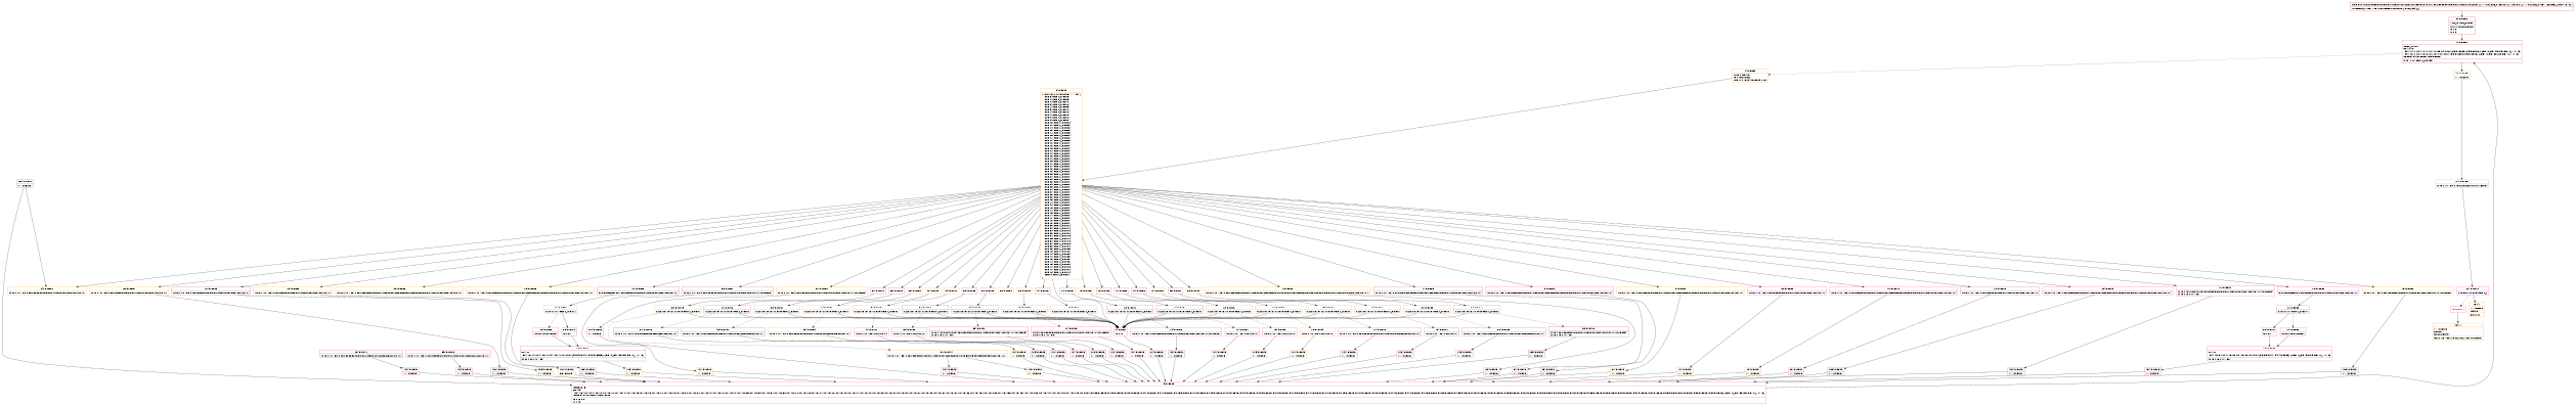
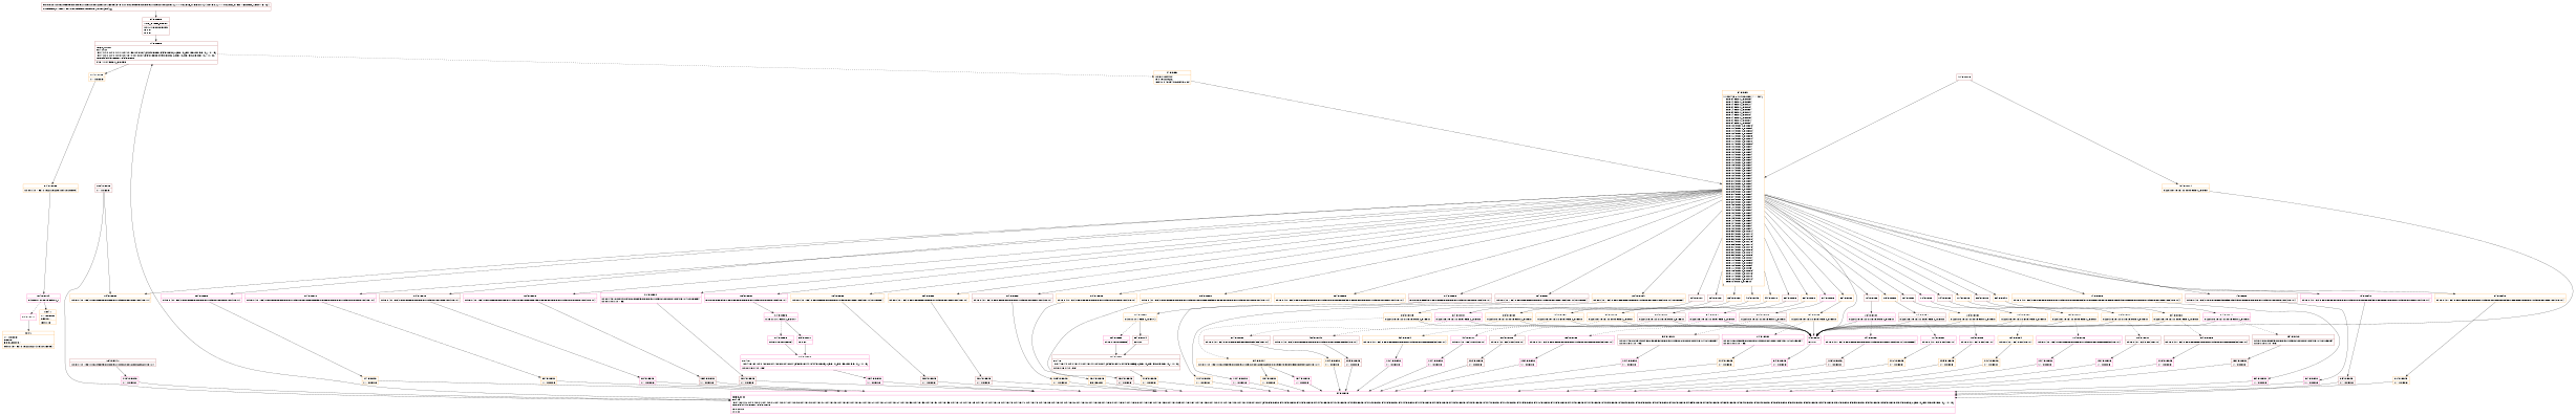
  digraph {
    fontname=Lato
    node [color=darkorange fontname=Lato shape=record]
    edge [fontname=Lato]
    n1 [color=brown label="{0\:\ 0x0000|MTH_ENTER_BLOCK\l|int r4 = r9.zzhjq.length\lr3 = 0\lr2 = 0\l}"]
    n2 [color=brown label="{1\:\ 0x0008|LOOP_START\lPHI: r2 r3 \l  PHI: (r2v2 int) = (r2v1 int), (r2v50 int) binds: [B:0:0x0000, B:5:0x0020] A[DONT_GENERATE, DONT_INLINE]\l  PHI: (r3v1 int) = (r3v0 int), (r3v2 int) binds: [B:0:0x0000, B:5:0x0020] A[DONT_GENERATE, DONT_INLINE]\lLOOP:0: B:1:0x0008\-\>B:5:0x0020\l|if (r3 \>= r4) goto L_0x0255\l}"]
    n3 [label="{2\:\ 0x000a|int r0 = zzgu(r3)\lr5 = r9.zzhjq[r3]\llong r6 = (long) (1048575 & r0)\l}"]
    n4 [label="{91\:\ 0x0255|SYNTHETIC\l}"]
    n5 [label="{3\:\ 0x001c|switch(((r0 & 267386880) \>\>\> 20)) \{\l    case 0: goto L_0x0025;\l    case 1: goto L_0x0035;\l    case 2: goto L_0x0041;\l    case 3: goto L_0x004d;\l    case 4: goto L_0x0059;\l    case 5: goto L_0x0061;\l    case 6: goto L_0x006d;\l    case 7: goto L_0x0075;\l    case 8: goto L_0x0081;\l    case 9: goto L_0x008f;\l    case 10: goto L_0x009d;\l    case 11: goto L_0x00aa;\l    case 12: goto L_0x00b3;\l    case 13: goto L_0x00bc;\l    case 14: goto L_0x00c5;\l    case 15: goto L_0x00d2;\l    case 16: goto L_0x00db;\l    case 17: goto L_0x00e8;\l    case 18: goto L_0x00f7;\l    case 19: goto L_0x00f7;\l    case 20: goto L_0x00f7;\l    case 21: goto L_0x00f7;\l    case 22: goto L_0x00f7;\l    case 23: goto L_0x00f7;\l    case 24: goto L_0x00f7;\l    case 25: goto L_0x00f7;\l    case 26: goto L_0x00f7;\l    case 27: goto L_0x00f7;\l    case 28: goto L_0x00f7;\l    case 29: goto L_0x00f7;\l    case 30: goto L_0x00f7;\l    case 31: goto L_0x00f7;\l    case 32: goto L_0x00f7;\l    case 33: goto L_0x00f7;\l    case 34: goto L_0x00f7;\l    case 35: goto L_0x00f7;\l    case 36: goto L_0x00f7;\l    case 37: goto L_0x00f7;\l    case 38: goto L_0x00f7;\l    case 39: goto L_0x00f7;\l    case 40: goto L_0x00f7;\l    case 41: goto L_0x00f7;\l    case 42: goto L_0x00f7;\l    case 43: goto L_0x00f7;\l    case 44: goto L_0x00f7;\l    case 45: goto L_0x00f7;\l    case 46: goto L_0x00f7;\l    case 47: goto L_0x00f7;\l    case 48: goto L_0x00f7;\l    case 49: goto L_0x00f7;\l    case 50: goto L_0x0104;\l    case 51: goto L_0x0111;\l    case 52: goto L_0x0128;\l    case 53: goto L_0x013b;\l    case 54: goto L_0x014e;\l    case 55: goto L_0x0161;\l    case 56: goto L_0x0170;\l    case 57: goto L_0x0183;\l    case 58: goto L_0x0192;\l    case 59: goto L_0x01a5;\l    case 60: goto L_0x01ba;\l    case 61: goto L_0x01cd;\l    case 62: goto L_0x01e0;\l    case 63: goto L_0x01ef;\l    case 64: goto L_0x01fe;\l    case 65: goto L_0x020d;\l    case 66: goto L_0x0220;\l    case 67: goto L_0x022f;\l    case 68: goto L_0x0242;\l    default: goto L_0x001f;\l\}\l}"]
    n6 [label="{86\:\ 0x0255|int r0 = (r2 * 53) + r9.zzhke.zzao(r10).hashCode()\l}"]
    n7 [color=deeppink label="{4\:\ 0x001f|r0 = r2\l}"]
    n8 [label="{6\:\ 0x0025|int r0 = (r2 * 53) + com.google.android.gms.internal.ads.zzdoc.zzft(java.lang.Double.doubleToLongBits(com.google.android.gms.internal.ads.zzdqy.zzo(r10, r6)))\l}"]
    n9 [color=brown label="{7\:\ 0x0035|int r0 = (r2 * 53) + java.lang.Float.floatToIntBits(com.google.android.gms.internal.ads.zzdqy.zzn(r10, r6))\l}"]
    n10 [color=deeppink label="{8\:\ 0x0041|int r0 = (r2 * 53) + com.google.android.gms.internal.ads.zzdoc.zzft(com.google.android.gms.internal.ads.zzdqy.zzl(r10, r6))\l}"]
    n11 [label="{9\:\ 0x004d|int r0 = (r2 * 53) + com.google.android.gms.internal.ads.zzdoc.zzft(com.google.android.gms.internal.ads.zzdqy.zzl(r10, r6))\l}"]
    n12 [color=deeppink label="{10\:\ 0x0059|int r0 = (r2 * 53) + com.google.android.gms.internal.ads.zzdqy.zzk(r10, r6)\l}"]
    n13 [color=deeppink label="{11\:\ 0x0061|int r0 = (r2 * 53) + com.google.android.gms.internal.ads.zzdoc.zzft(com.google.android.gms.internal.ads.zzdqy.zzl(r10, r6))\l}"]
    n14 [color=brown label="{12\:\ 0x006d|int r0 = (r2 * 53) + com.google.android.gms.internal.ads.zzdqy.zzk(r10, r6)\l}"]
    n15 [color=deeppink label="{13\:\ 0x0075|int r0 = (r2 * 53) + com.google.android.gms.internal.ads.zzdoc.zzbh(com.google.android.gms.internal.ads.zzdqy.zzm(r10, r6))\l}"]
    n16 [color=deeppink label="{14\:\ 0x0081|int r0 = ((java.lang.String) com.google.android.gms.internal.ads.zzdqy.zzp(r10, r6)).hashCode()\lint r0 = r0 + (r2 * 53)\l}"]
    n17 [color=deeppink label="{15\:\ 0x008f|java.lang.Object r0 = com.google.android.gms.internal.ads.zzdqy.zzp(r10, r6)\l}"]
    n18 [label="{19\:\ 0x009d|int r0 = (r2 * 53) + com.google.android.gms.internal.ads.zzdqy.zzp(r10, r6).hashCode()\l}"]
    n19 [label="{20\:\ 0x00aa|int r0 = (r2 * 53) + com.google.android.gms.internal.ads.zzdqy.zzk(r10, r6)\l}"]
    n20 [color=brown label="{21\:\ 0x00b3|int r0 = (r2 * 53) + com.google.android.gms.internal.ads.zzdqy.zzk(r10, r6)\l}"]
    n21 [label="{22\:\ 0x00bc|int r0 = (r2 * 53) + com.google.android.gms.internal.ads.zzdqy.zzk(r10, r6)\l}"]
    n22 [label="{23\:\ 0x00c5|int r0 = (r2 * 53) + com.google.android.gms.internal.ads.zzdoc.zzft(com.google.android.gms.internal.ads.zzdqy.zzl(r10, r6))\l}"]
    n23 [label="{24\:\ 0x00d2|int r0 = (r2 * 53) + com.google.android.gms.internal.ads.zzdqy.zzk(r10, r6)\l}"]
    n24 [label="{25\:\ 0x00db|int r0 = (r2 * 53) + com.google.android.gms.internal.ads.zzdoc.zzft(com.google.android.gms.internal.ads.zzdqy.zzl(r10, r6))\l}"]
    n25 [color=brown label="{26\:\ 0x00e8|java.lang.Object r0 = com.google.android.gms.internal.ads.zzdqy.zzp(r10, r6)\l}"]
    n26 [color=brown label="{30\:\ 0x00f7|int r0 = (r2 * 53) + com.google.android.gms.internal.ads.zzdqy.zzp(r10, r6).hashCode()\l}"]
    n27 [label="{31\:\ 0x0104|int r0 = (r2 * 53) + com.google.android.gms.internal.ads.zzdqy.zzp(r10, r6).hashCode()\l}"]
    n28 [color=brown label="{32\:\ 0x0111}"]
    n29 [color=brown label="{35\:\ 0x0128}"]
    n30 [label="{38\:\ 0x013b}"]
    n31 [label="{41\:\ 0x014e}"]
    n32 [label="{44\:\ 0x0161}"]
    n33 [color=brown label="{47\:\ 0x0170}"]
    n34 [color=brown label="{50\:\ 0x0183}"]
    n35 [label="{53\:\ 0x0192}"]
    n36 [color=deeppink label="{56\:\ 0x01a5}"]
    n37 [label="{59\:\ 0x01ba}"]
    n38 [color=brown label="{62\:\ 0x01cd}"]
    n39 [label="{65\:\ 0x01e0}"]
    n40 [color=brown label="{68\:\ 0x01ef}"]
    n41 [color=deeppink label="{71\:\ 0x01fe}"]
    n42 [color=brown label="{74\:\ 0x020d}"]
    n43 [label="{77\:\ 0x0220}"]
    n44 [color=brown label="{80\:\ 0x022f}"]
    n45 [label="{83\:\ 0x0242}"]
    n46 [color=deeppink label="{92\:\ 0x0020|SYNTHETIC\l}"]
    n47 [color=deeppink label="{93\:\ 0x0020|SYNTHETIC\l}"]
    n48 [color=deeppink label="{94\:\ 0x0020|SYNTHETIC\l}"]
    n49 [color=brown label="{95\:\ 0x0020|SYNTHETIC\l}"]
    n50 [label="{96\:\ 0x0020|SYNTHETIC\l}"]
    n51 [label="{97\:\ 0x0020|SYNTHETIC\l}"]
    n52 [label="{98\:\ 0x0020|SYNTHETIC\l}"]
    n53 [color=deeppink label="{99\:\ 0x0020|SYNTHETIC\l}"]
    n54 [color=brown label="{100\:\ 0x0020|SYNTHETIC\l}"]
    n55 [color=brown label="{101\:\ 0x0020|SYNTHETIC\l}"]
    n56 [color=deeppink label="{16\:\ 0x0093|if (r0 == null) goto L_0x0277\l}"]
    n57 [color=brown label="{103\:\ 0x0020|SYNTHETIC\l}"]
    n58 [color=brown label="{104\:\ 0x0020|SYNTHETIC\l}"]
    n59 [label="{105\:\ 0x0020|SYNTHETIC\l}"]
    n60 [label="{106\:\ 0x0020|GENERATE\l}"]
    n61 [color=brown label="{109\:\ 0x0020|SYNTHETIC\l}"]
    n62 [label="{27\:\ 0x00ec|if (r0 == null) goto L_0x0274\l}"]
    n63 [label="{111\:\ 0x0020|SYNTHETIC\l}"]
    n64 [color=deeppink label="{112\:\ 0x0020|SYNTHETIC\l}"]
    n65 [label="{33\:\ 0x0115|if (zza(r10, r5, r3) == false) goto L_0x001f\l}"]
    n66 [color=deeppink label="{36\:\ 0x012c|if (zza(r10, r5, r3) == false) goto L_0x001f\l}"]
    n67 [label="{39\:\ 0x013f|if (zza(r10, r5, r3) == false) goto L_0x001f\l}"]
    n68 [label="{42\:\ 0x0152|if (zza(r10, r5, r3) == false) goto L_0x001f\l}"]
    n69 [label="{45\:\ 0x0165|if (zza(r10, r5, r3) == false) goto L_0x001f\l}"]
    n70 [label="{48\:\ 0x0174|if (zza(r10, r5, r3) == false) goto L_0x001f\l}"]
    n71 [color=brown label="{51\:\ 0x0187|if (zza(r10, r5, r3) == false) goto L_0x001f\l}"]
+   n72 [color=deeppink label="{54\:\ 0x0196|if (zza(r10, r5, r3) == false) goto L_0x001f\l}"]
    n73 [color=brown label="{57\:\ 0x01a9|if (zza(r10, r5, r3) == false) goto L_0x001f\l}"]
    n74 [label="{60\:\ 0x01be|if (zza(r10, r5, r3) == false) goto L_0x001f\l}"]
    n75 [color=deeppink label="{63\:\ 0x01d1|if (zza(r10, r5, r3) == false) goto L_0x001f\l}"]
    n76 [color=brown label="{66\:\ 0x01e4|if (zza(r10, r5, r3) == false) goto L_0x001f\l}"]
    n77 [label="{69\:\ 0x01f3|if (zza(r10, r5, r3) == false) goto L_0x001f\l}"]
    n78 [label="{72\:\ 0x0202|if (zza(r10, r5, r3) == false) goto L_0x001f\l}"]
    n79 [label="{75\:\ 0x0211|if (zza(r10, r5, r3) == false) goto L_0x001f\l}"]
    n80 [label="{78\:\ 0x0224|if (zza(r10, r5, r3) == false) goto L_0x001f\l}"]
    n81 [label="{81\:\ 0x0233|if (zza(r10, r5, r3) == false) goto L_0x001f\l}"]
    n82 [color=deeppink label="{84\:\ 0x0246|if (zza(r10, r5, r3) == false) goto L_0x001f\l}"]
    n83 [color=deeppink label="{5\:\ 0x0020|LOOP_END\lPHI: r0 \l  PHI: (r0v114 int) = (r0v11 int), (r0v14 int), (r0v17 int), (r0v20 int), (r0v23 int), (r0v26 int), (r0v29 int), (r0v32 int), (r0v36 int), (r0v41 int), (r0v44 int), (r0v47 int), (r0v50 int), (r0v53 int), (r0v56 int), (r0v59 int), (r0v62 int), (r0v65 int), (r0v67 int), (r0v69 int), (r0v73 int), (r0v76 int), (r0v78 int), (r0v80 int), (r0v82 int), (r0v84 int), (r0v86 int), (r0v88 int), (r0v92 int), (r0v97 int), (r0v99 int), (r0v101 int), (r0v103 int), (r0v105 int), (r0v107 int), (r0v109 int), (r0v111 int), (r0v113 int), (r0v115 int) binds: [B:130:0x0020, B:129:0x0020, B:128:0x0020, B:127:0x0020, B:126:0x0020, B:125:0x0020, B:124:0x0020, B:123:0x0020, B:122:0x0020, B:121:0x0020, B:120:0x0020, B:119:0x0020, B:118:0x0020, B:117:0x0020, B:116:0x0020, B:115:0x0020, B:114:0x0020, B:113:0x0020, B:112:0x0020, B:111:0x0020, B:110:0x0020, B:109:0x0020, B:108:0x0020, B:107:0x0020, B:106:0x0020, B:105:0x0020, B:104:0x0020, B:103:0x0020, B:102:0x0020, B:101:0x0020, B:100:0x0020, B:99:0x0020, B:98:0x0020, B:97:0x0020, B:96:0x0020, B:95:0x0020, B:94:0x0020, B:93:0x0020, B:92:0x0020] A[DONT_GENERATE, DONT_INLINE]\lLOOP:0: B:1:0x0008\-\>B:5:0x0020\l|r3 = r3 + 3\lr2 = r0\l}"]
    n84 [color=deeppink label="{17\:\ 0x0095|int r0 = r0.hashCode()\l}"]
    n85 [color=deeppink label="{90\:\ 0x0277|r0 = 37\l}"]
    n86 [color=deeppink label="{18\:\ 0x0099|PHI: r0 \l  PHI: (r0v91 int) = (r0v90 int), (r0v93 int) binds: [B:90:0x0277, B:17:0x0095] A[DONT_GENERATE, DONT_INLINE]\l|int r0 = r0 + (r2 * 53)\l}"]
    n87 [color=deeppink label="{102\:\ 0x0020|SYNTHETIC\l}"]
    n88 [color=deeppink label="{107\:\ 0x0020|SYNTHETIC\l}"]
    n89 [color=brown label="{108\:\ 0x0020|SYNTHETIC\l}"]
    n90 [color=deeppink label="{28\:\ 0x00ee|int r0 = r0.hashCode()\l}"]
    n91 [color=brown label="{89\:\ 0x0274|r0 = 37\l}"]
    n92 [color=brown label="{29\:\ 0x00f2|PHI: r0 \l  PHI: (r0v72 int) = (r0v71 int), (r0v74 int) binds: [B:89:0x0274, B:28:0x00ee] A[DONT_GENERATE, DONT_INLINE]\l|int r0 = r0 + (r2 * 53)\l}"]
    n93 [label="{110\:\ 0x0020|SYNTHETIC\l}"]
    n94 [label="{34\:\ 0x0117|int r0 = (r2 * 53) + com.google.android.gms.internal.ads.zzdoc.zzft(java.lang.Double.doubleToLongBits(zzf(r10, r6)))\l}"]
    n95 [label="{113\:\ 0x0020|SYNTHETIC\l}"]
    n96 [color=brown label="{37\:\ 0x012e|int r0 = (r2 * 53) + java.lang.Float.floatToIntBits(zzg(r10, r6))\l}"]
    n97 [label="{114\:\ 0x0020|SYNTHETIC\l}"]
    n98 [color=brown label="{40\:\ 0x0141|int r0 = (r2 * 53) + com.google.android.gms.internal.ads.zzdoc.zzft(zzi(r10, r6))\l}"]
    n99 [color=brown label="{115\:\ 0x0020|SYNTHETIC\l}"]
    n100 [label="{43\:\ 0x0154|int r0 = (r2 * 53) + com.google.android.gms.internal.ads.zzdoc.zzft(zzi(r10, r6))\l}"]
    n101 [color=deeppink label="{116\:\ 0x0020|SYNTHETIC\l}"]
    n102 [color=deeppink label="{46\:\ 0x0167|int r0 = (r2 * 53) + zzh(r10, r6)\l}"]
    n103 [color=deeppink label="{117\:\ 0x0020|SYNTHETIC\l}"]
    n104 [color=brown label="{49\:\ 0x0176|int r0 = (r2 * 53) + com.google.android.gms.internal.ads.zzdoc.zzft(zzi(r10, r6))\l}"]
    n105 [color=deeppink label="{118\:\ 0x0020|SYNTHETIC\l}"]
    n106 [color=brown label="{52\:\ 0x0189|int r0 = (r2 * 53) + zzh(r10, r6)\l}"]
    n107 [color=brown label="{119\:\ 0x0020|SYNTHETIC\l}"]
    n108 [color=deeppink label="{55\:\ 0x0198|int r0 = (r2 * 53) + com.google.android.gms.internal.ads.zzdoc.zzbh(zzj(r10, r6))\l}"]
    n109 [color=deeppink label="{120\:\ 0x0020|SYNTHETIC\l}"]
    n110 [color=brown label="{58\:\ 0x01ab|int r0 = ((java.lang.String) com.google.android.gms.internal.ads.zzdqy.zzp(r10, r6)).hashCode()\lint r0 = r0 + (r2 * 53)\l}"]
    n111 [color=deeppink label="{121\:\ 0x0020|SYNTHETIC\l}"]
    n112 [color=deeppink label="{61\:\ 0x01c0|int r0 = com.google.android.gms.internal.ads.zzdqy.zzp(r10, r6).hashCode()\lint r0 = r0 + (r2 * 53)\l}"]
    n113 [label="{122\:\ 0x0020|SYNTHETIC\l}"]
    n114 [color=deeppink label="{64\:\ 0x01d3|int r0 = (r2 * 53) + com.google.android.gms.internal.ads.zzdqy.zzp(r10, r6).hashCode()\l}"]
    n115 [color=brown label="{123\:\ 0x0020|SYNTHETIC\l}"]
    n116 [color=deeppink label="{67\:\ 0x01e6|int r0 = (r2 * 53) + zzh(r10, r6)\l}"]
    n117 [label="{124\:\ 0x0020|SYNTHETIC\l}"]
    n118 [color=deeppink label="{70\:\ 0x01f5|int r0 = (r2 * 53) + zzh(r10, r6)\l}"]
    n119 [label="{125\:\ 0x0020|SYNTHETIC\l}"]
    n120 [label="{73\:\ 0x0204|int r0 = (r2 * 53) + zzh(r10, r6)\l}"]
    n121 [label="{126\:\ 0x0020|SYNTHETIC\l}"]
    n122 [color=deeppink label="{76\:\ 0x0213|int r0 = (r2 * 53) + com.google.android.gms.internal.ads.zzdoc.zzft(zzi(r10, r6))\l}"]
    n123 [color=deeppink label="{127\:\ 0x0020|SYNTHETIC\l}"]
    n124 [color=brown label="{79\:\ 0x0226|int r0 = (r2 * 53) + zzh(r10, r6)\l}"]
    n125 [color=deeppink label="{128\:\ 0x0020|SYNTHETIC\l}"]
    n126 [color=brown label="{82\:\ 0x0235|int r0 = (r2 * 53) + com.google.android.gms.internal.ads.zzdoc.zzft(zzi(r10, r6))\l}"]
    n127 [color=deeppink label="{129\:\ 0x0020|SYNTHETIC\l}"]
    n128 [color=brown label="{85\:\ 0x0248|int r0 = com.google.android.gms.internal.ads.zzdqy.zzp(r10, r6).hashCode()\lint r0 = r0 + (r2 * 50)\l}"]
    n129 [color=brown label="{130\:\ 0x0020|SYNTHETIC\l}"]
    n130 [color=deeppink label="{87\:\ 0x0264|if (r9.zzhjv == false) goto L_?\l}"]
    n131 [color=deeppink label="{88\:\ 0x0266}"]
    n132 [label="{132\:\ ?|SYNTHETIC\lRETURN\l|return r0\l}"]
    n133 [label="{131\:\ ?|SYNTHETIC\lRETURN\lORIG_RETURN\l|return (r0 * 53) + r9.zzhkf.zzy(r10).hashCode()\l}"]
    n134 [color=brown label="{public final int com.google.android.gms.internal.ads.zzdpn.hashCode((r9v0 'this' com.google.android.gms.internal.ads.zzdpn A[IMMUTABLE_TYPE, THIS]), (r10v0 T A[IMMUTABLE_TYPE, METHOD_ARGUMENT]))  | Annotation[SYSTEM, dalvik.annotation.Signature, \{value=[(TT;)I]\}]\l}"]
    n1 -> n2
    n2 -> n3 [style=dashed]
    n2 -> n4
    n3 -> n5
    n4 -> n6
    n5 -> n7
    n5 -> n8
    n5 -> n9
    n5 -> n10
    n5 -> n11
    n5 -> n12
    n5 -> n13
    n5 -> n14
    n5 -> n15
    n5 -> n16
    n5 -> n17
    n5 -> n18
    n5 -> n19
    n5 -> n20
    n5 -> n21
    n5 -> n22
    n5 -> n23
    n5 -> n24
    n5 -> n25
    n5 -> n26
    n5 -> n27
    n5 -> n28
    n5 -> n29
    n5 -> n30
    n5 -> n31
    n5 -> n32
-   n5 -> n33
+   n33 -> n5
    n5 -> n34
    n5 -> n35
    n5 -> n36
    n5 -> n37
    n5 -> n38
    n5 -> n39
    n5 -> n40
    n5 -> n41
    n5 -> n42
    n5 -> n43
    n5 -> n44
    n5 -> n45
    n6 -> n130
    n7 -> n46
    n8 -> n47
    n9 -> n48
    n10 -> n49
    n11 -> n50
    n12 -> n51
    n13 -> n52
    n14 -> n53
    n15 -> n54
    n16 -> n55
    n17 -> n56
    n18 -> n57
    n19 -> n58
    n20 -> n59
    n21 -> n60
    n24 -> n61
    n25 -> n62
    n26 -> n63
    n27 -> n64
    n28 -> n65
    n29 -> n66
    n30 -> n67
    n31 -> n68
    n32 -> n69
    n33 -> n70
    n34 -> n71
+   n35 -> n72
    n36 -> n73
    n37 -> n74
    n38 -> n75
    n39 -> n76
    n40 -> n77
    n41 -> n78
    n42 -> n79
    n43 -> n80
    n44 -> n81
    n45 -> n82
    n46 -> n83
    n47 -> n83
    n48 -> n83
    n49 -> n83
    n50 -> n83
    n51 -> n83
    n52 -> n83
    n53 -> n83
    n54 -> n83
    n55 -> n83
    n56 -> n84 [style=dashed]
    n56 -> n85
    n57 -> n83
    n58 -> n83
-   n59 -> n83 [style=dashed]
+   n59 -> n83
    n60 -> n83
    n61 -> n83
    n62 -> n90 [style=dashed]
    n62 -> n91
    n63 -> n83
    n64 -> n83
    n65 -> n7
    n65 -> n94 [style=dashed]
    n66 -> n7
    n66 -> n96 [style=dashed]
    n67 -> n7
    n67 -> n98 [style=dashed]
    n68 -> n7
    n68 -> n100 [style=dashed]
    n69 -> n7
    n69 -> n102 [style=dashed]
    n70 -> n7
    n71 -> n7
    n71 -> n106 [style=dashed]
+   n72 -> n7
+   n72 -> n108 [style=dashed]
    n73 -> n7
    n73 -> n110 [style=dashed]
    n74 -> n7
    n74 -> n112 [style=dashed]
    n75 -> n7
    n75 -> n114 [style=dashed]
    n76 -> n7
    n76 -> n116 [style=dashed]
    n77 -> n7
    n77 -> n118 [style=dashed]
    n78 -> n7
    n78 -> n120 [style=dashed]
    n79 -> n7
    n79 -> n122 [style=dashed]
    n80 -> n7
    n80 -> n124 [style=dashed]
    n81 -> n7
    n81 -> n126 [style=dashed]
    n82 -> n7
    n82 -> n128 [style=dashed]
    n83 -> n2
    n84 -> n86
    n85 -> n86
    n86 -> n87
    n87 -> n83
    n88 -> n83
    n89 -> n23
    n89 -> n83
    n90 -> n92
    n91 -> n92
    n92 -> n93
    n93 -> n83
    n94 -> n88
    n94 -> n95
    n95 -> n83
    n96 -> n97
    n97 -> n83
    n98 -> n99
    n99 -> n83
    n100 -> n101
    n101 -> n83
    n102 -> n103
    n103 -> n83
    n104 -> n105
    n105 -> n83
    n106 -> n107
    n107 -> n83
    n108 -> n109
    n109 -> n83
    n110 -> n111
    n111 -> n83
    n112 -> n113
    n113 -> n83
    n114 -> n115
    n115 -> n83
    n116 -> n117
    n117 -> n83
    n118 -> n119
    n119 -> n83
    n120 -> n121
    n121 -> n83
    n122 -> n123
    n123 -> n83
    n124 -> n125
    n125 -> n83
    n126 -> n127
    n127 -> n83
    n128 -> n129
    n129 -> n83
    n130 -> n131 [style=dashed]
    n130 -> n132
    n131 -> n133
    n134 -> n1
  }
